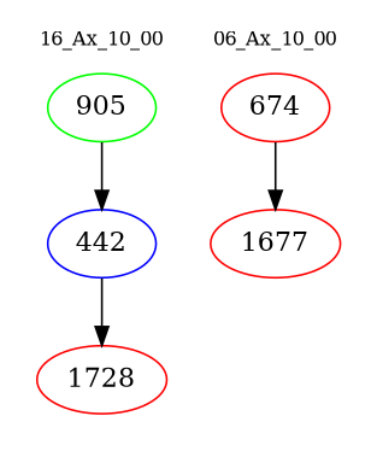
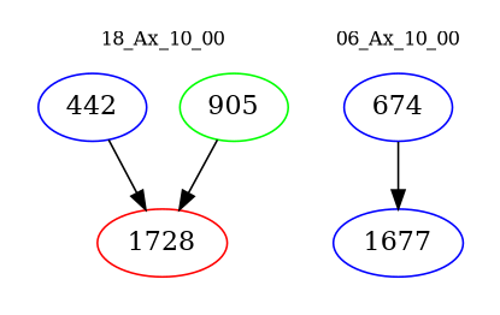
  digraph {
    node [color=blue]
    edge [color=black]
    n1 [color=green label=905]
    n2 [label=442]
    n3 [color=red label=1728]
-   n4 [color=red label=674]
-   n5 [color=red label=1677]
+   n4 [label=674]
+   n5 [label=1677]
    subgraph cluster_1 {
      color=white
      fontsize=10
-     label="16_Ax_10_00"
+     label="18_Ax_10_00"
      n1
      n2
      n3
    }
    subgraph cluster_2 {
      color=white
      fontsize=10
      label="06_Ax_10_00"
      n4
      n5
    }
-   n1 -> n2
+   n1 -> n3
    n2 -> n3
    n4 -> n5
  }
